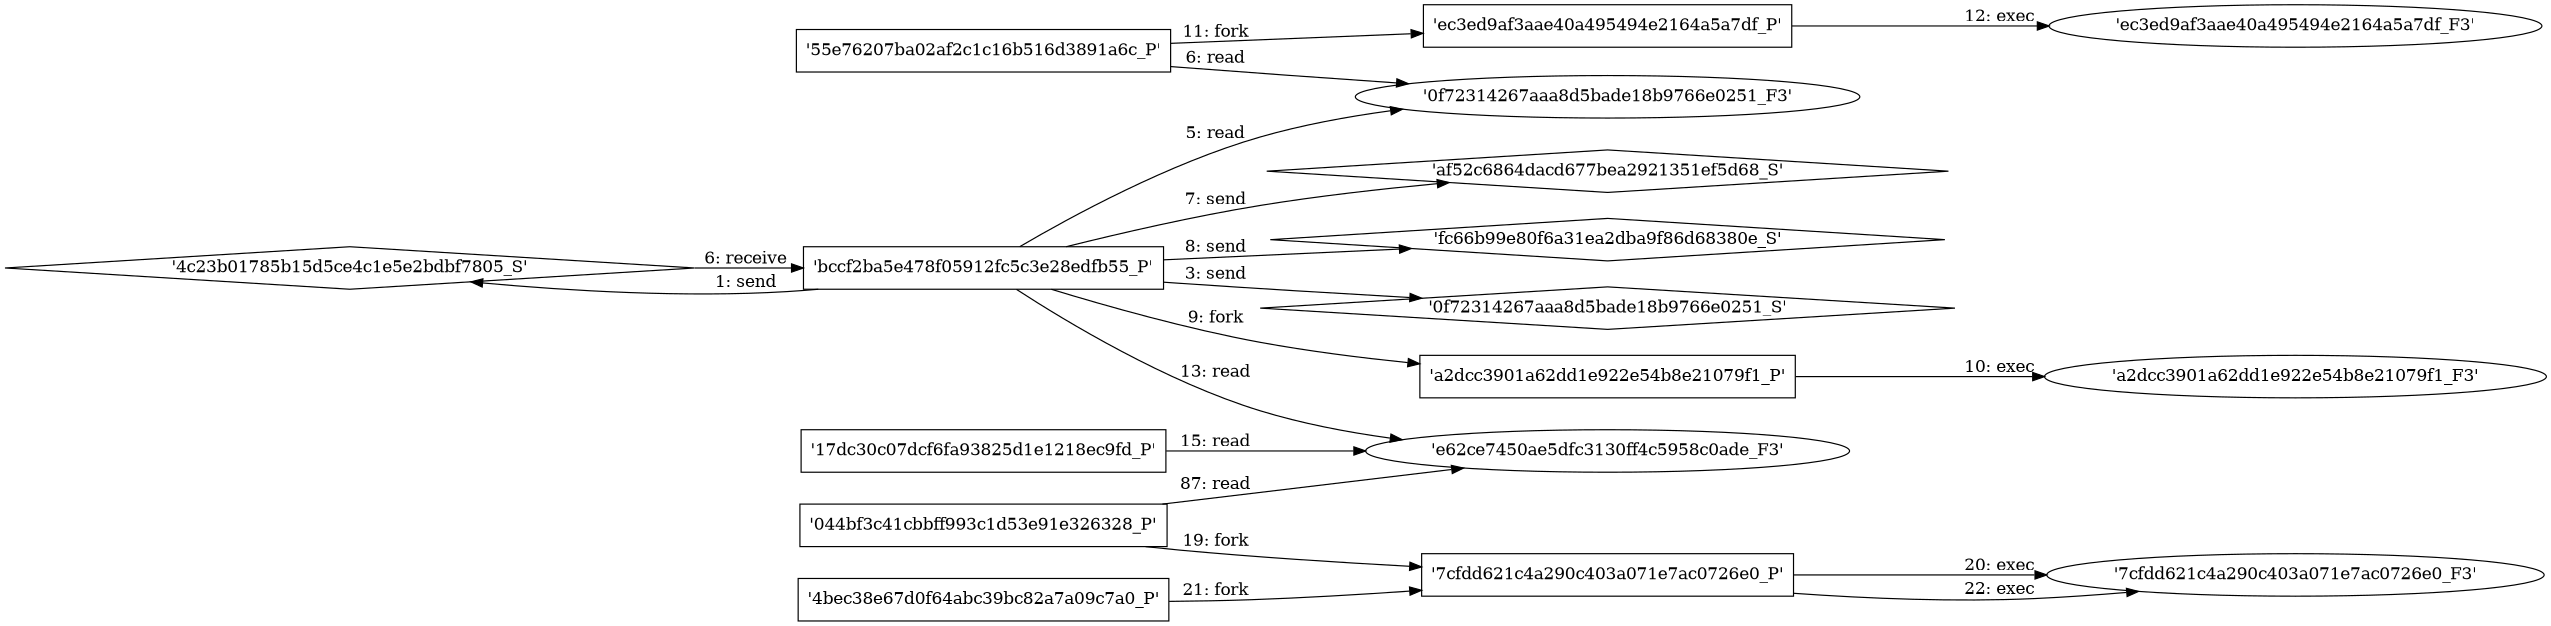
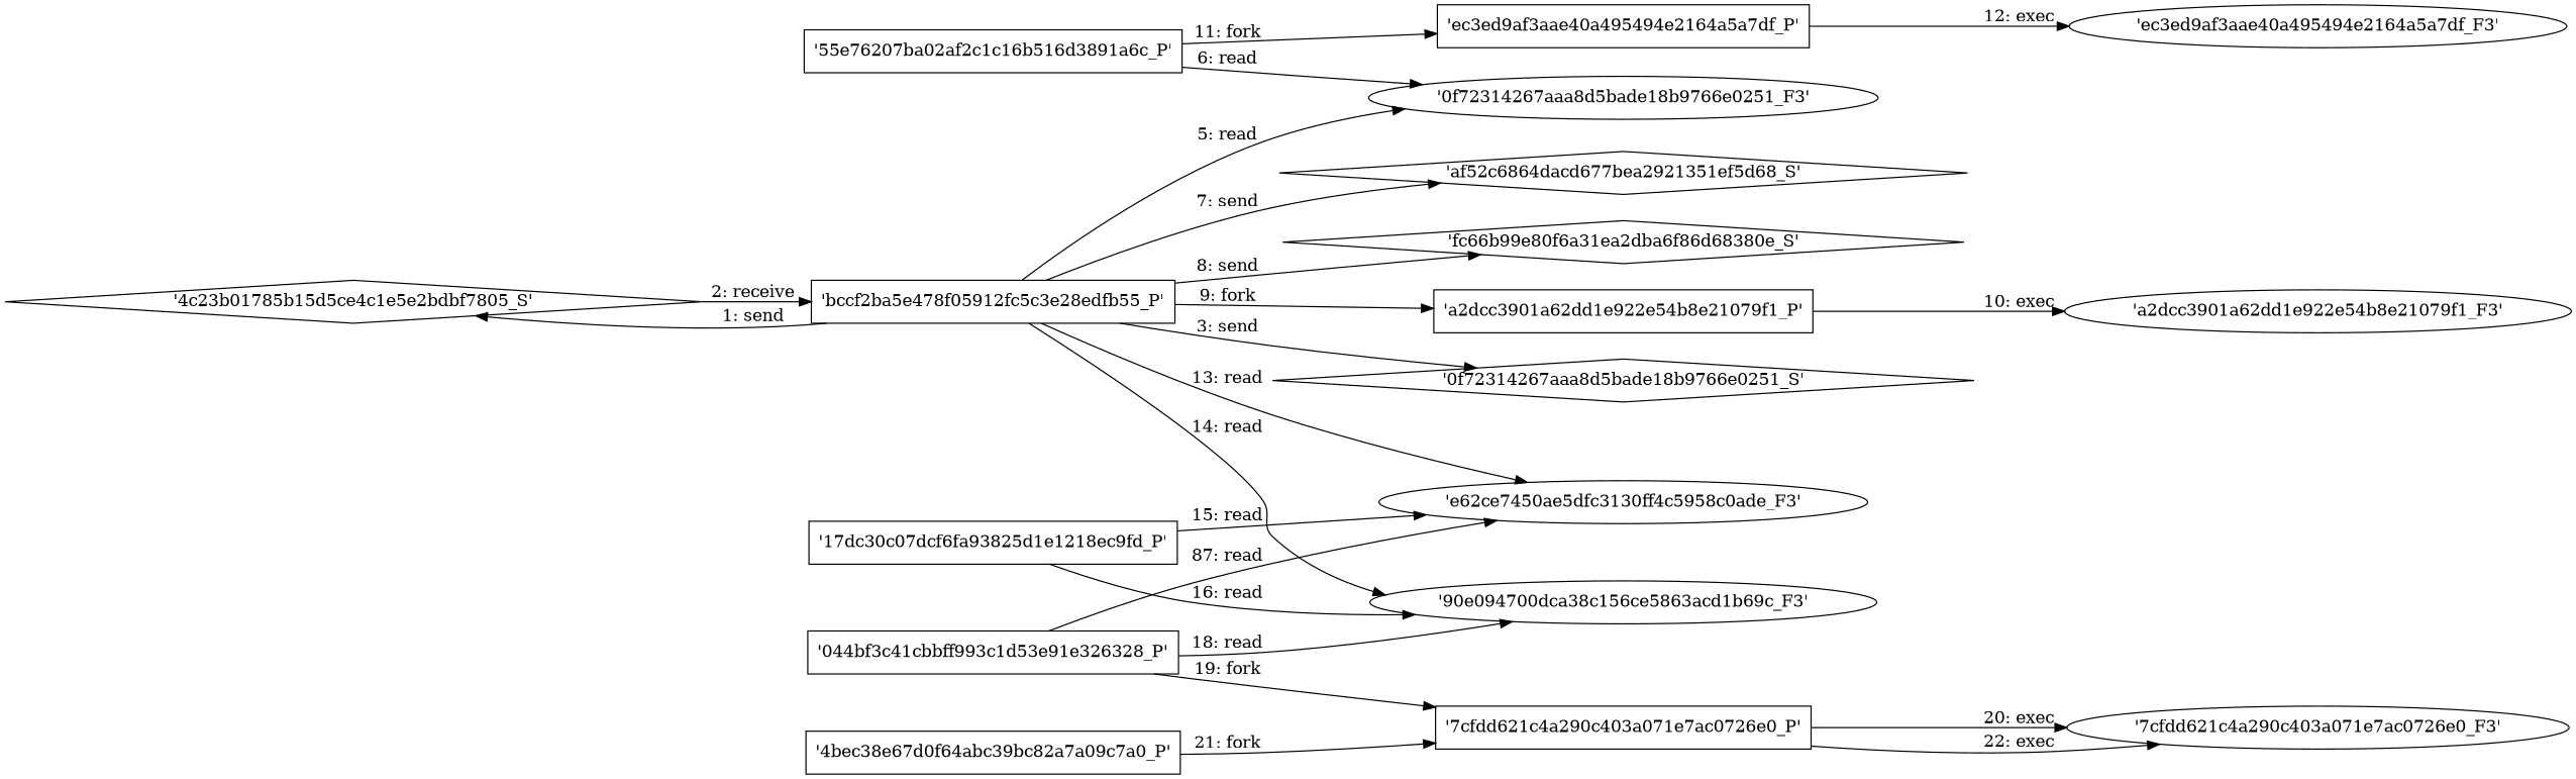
  digraph {
    engine=neato
    fixedsize=false
    fontsize=10
    nodesep=0.3
    rankdir=LR
    ranksep=0
    splines=true
    node [node_type=Process shape=box]
    "'4c23b01785b15d5ce4c1e5e2bdbf7805_S'" [node_type=Socket shape=diamond]
    "'bccf2ba5e478f05912fc5c3e28edfb55_P'"
    "'0f72314267aaa8d5bade18b9766e0251_S'" [node_type=Socket shape=diamond]
    "'0f72314267aaa8d5bade18b9766e0251_F3'" [node_type=file shape=ellipse]
    "'af52c6864dacd677bea2921351ef5d68_S'" [node_type=Socket shape=diamond]
-   "'fc66b99e80f6a31ea2dba9f86d68380e_S'" [node_type=Socket shape=diamond]
+   "'fc66b99e80f6a31ea2dba9f86d68380e_S'" [node_type=Socket shape=diamond label="'fc66b99e80f6a31ea2dba6f86d68380e_S'"]
    "'a2dcc3901a62dd1e922e54b8e21079f1_P'"
    "'e62ce7450ae5dfc3130ff4c5958c0ade_F3'" [node_type=file shape=ellipse]
+   "'90e094700dca38c156ce5863acd1b69c_F3'" [node_type=file shape=ellipse]
    "'a2dcc3901a62dd1e922e54b8e21079f1_F3'" [node_type=File shape=ellipse]
    "'ec3ed9af3aae40a495494e2164a5a7df_F3'" [node_type=File shape=ellipse]
    "'ec3ed9af3aae40a495494e2164a5a7df_P'"
    "'55e76207ba02af2c1c16b516d3891a6c_P'"
    "'17dc30c07dcf6fa93825d1e1218ec9fd_P'"
    "'044bf3c41cbbff993c1d53e91e326328_P'"
    "'7cfdd621c4a290c403a071e7ac0726e0_P'"
    "'7cfdd621c4a290c403a071e7ac0726e0_F3'" [node_type=File shape=ellipse]
    "'4bec38e67d0f64abc39bc82a7a09c7a0_P'"
-   "'4c23b01785b15d5ce4c1e5e2bdbf7805_S'" -> "'bccf2ba5e478f05912fc5c3e28edfb55_P'" [label="6: receive"]
+   "'4c23b01785b15d5ce4c1e5e2bdbf7805_S'" -> "'bccf2ba5e478f05912fc5c3e28edfb55_P'" [label="2: receive"]
    "'bccf2ba5e478f05912fc5c3e28edfb55_P'" -> "'4c23b01785b15d5ce4c1e5e2bdbf7805_S'" [label="1: send"]
    "'bccf2ba5e478f05912fc5c3e28edfb55_P'" -> "'0f72314267aaa8d5bade18b9766e0251_S'" [label="3: send"]
    "'bccf2ba5e478f05912fc5c3e28edfb55_P'" -> "'0f72314267aaa8d5bade18b9766e0251_F3'" [label="5: read"]
    "'bccf2ba5e478f05912fc5c3e28edfb55_P'" -> "'af52c6864dacd677bea2921351ef5d68_S'" [label="7: send"]
    "'bccf2ba5e478f05912fc5c3e28edfb55_P'" -> "'fc66b99e80f6a31ea2dba9f86d68380e_S'" [label="8: send"]
    "'bccf2ba5e478f05912fc5c3e28edfb55_P'" -> "'a2dcc3901a62dd1e922e54b8e21079f1_P'" [label="9: fork"]
    "'bccf2ba5e478f05912fc5c3e28edfb55_P'" -> "'e62ce7450ae5dfc3130ff4c5958c0ade_F3'" [label="13: read"]
+   "'bccf2ba5e478f05912fc5c3e28edfb55_P'" -> "'90e094700dca38c156ce5863acd1b69c_F3'" [label="14: read"]
    "'a2dcc3901a62dd1e922e54b8e21079f1_P'" -> "'a2dcc3901a62dd1e922e54b8e21079f1_F3'" [label="10: exec"]
    "'ec3ed9af3aae40a495494e2164a5a7df_P'" -> "'ec3ed9af3aae40a495494e2164a5a7df_F3'" [label="12: exec"]
    "'55e76207ba02af2c1c16b516d3891a6c_P'" -> "'0f72314267aaa8d5bade18b9766e0251_F3'" [label="6: read"]
    "'55e76207ba02af2c1c16b516d3891a6c_P'" -> "'ec3ed9af3aae40a495494e2164a5a7df_P'" [label="11: fork"]
    "'17dc30c07dcf6fa93825d1e1218ec9fd_P'" -> "'e62ce7450ae5dfc3130ff4c5958c0ade_F3'" [label="15: read"]
+   "'17dc30c07dcf6fa93825d1e1218ec9fd_P'" -> "'90e094700dca38c156ce5863acd1b69c_F3'" [label="16: read"]
    "'044bf3c41cbbff993c1d53e91e326328_P'" -> "'e62ce7450ae5dfc3130ff4c5958c0ade_F3'" [label="87: read"]
+   "'044bf3c41cbbff993c1d53e91e326328_P'" -> "'90e094700dca38c156ce5863acd1b69c_F3'" [label="18: read"]
    "'044bf3c41cbbff993c1d53e91e326328_P'" -> "'7cfdd621c4a290c403a071e7ac0726e0_P'" [label="19: fork"]
    "'7cfdd621c4a290c403a071e7ac0726e0_P'" -> "'7cfdd621c4a290c403a071e7ac0726e0_F3'" [label="20: exec"]
    "'7cfdd621c4a290c403a071e7ac0726e0_P'" -> "'7cfdd621c4a290c403a071e7ac0726e0_F3'" [label="22: exec"]
    "'4bec38e67d0f64abc39bc82a7a09c7a0_P'" -> "'7cfdd621c4a290c403a071e7ac0726e0_P'" [label="21: fork"]
  }
